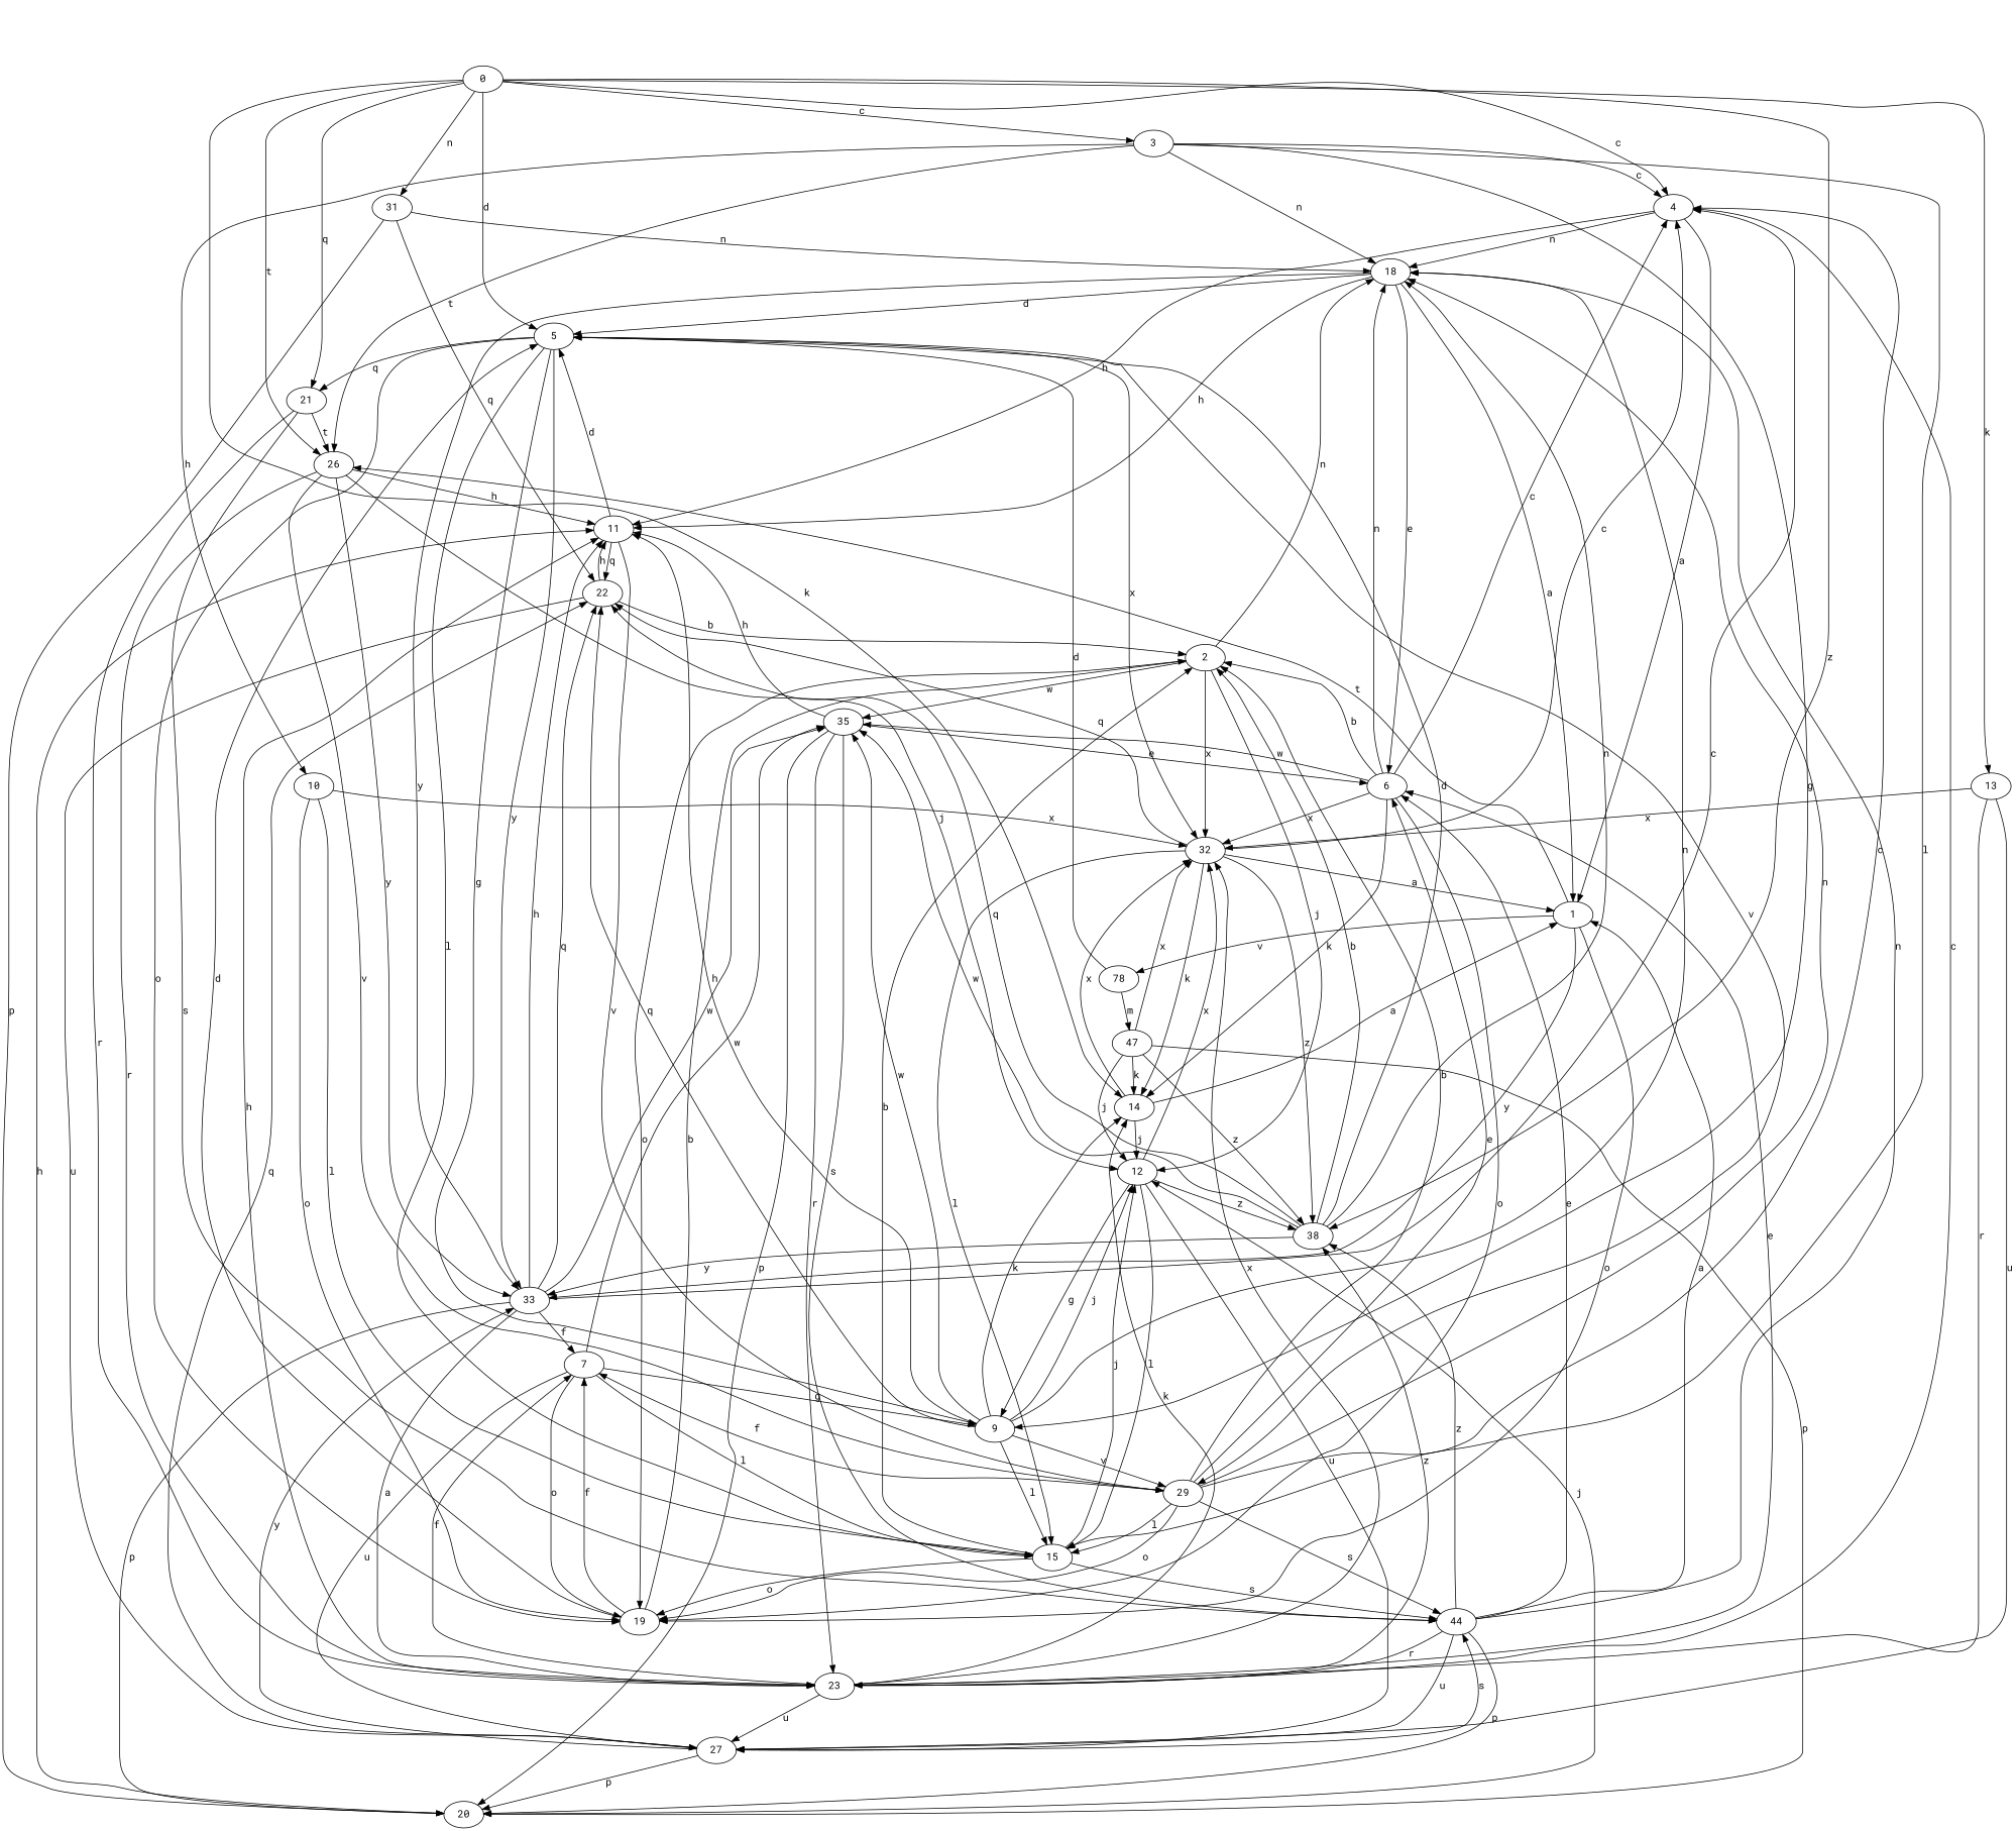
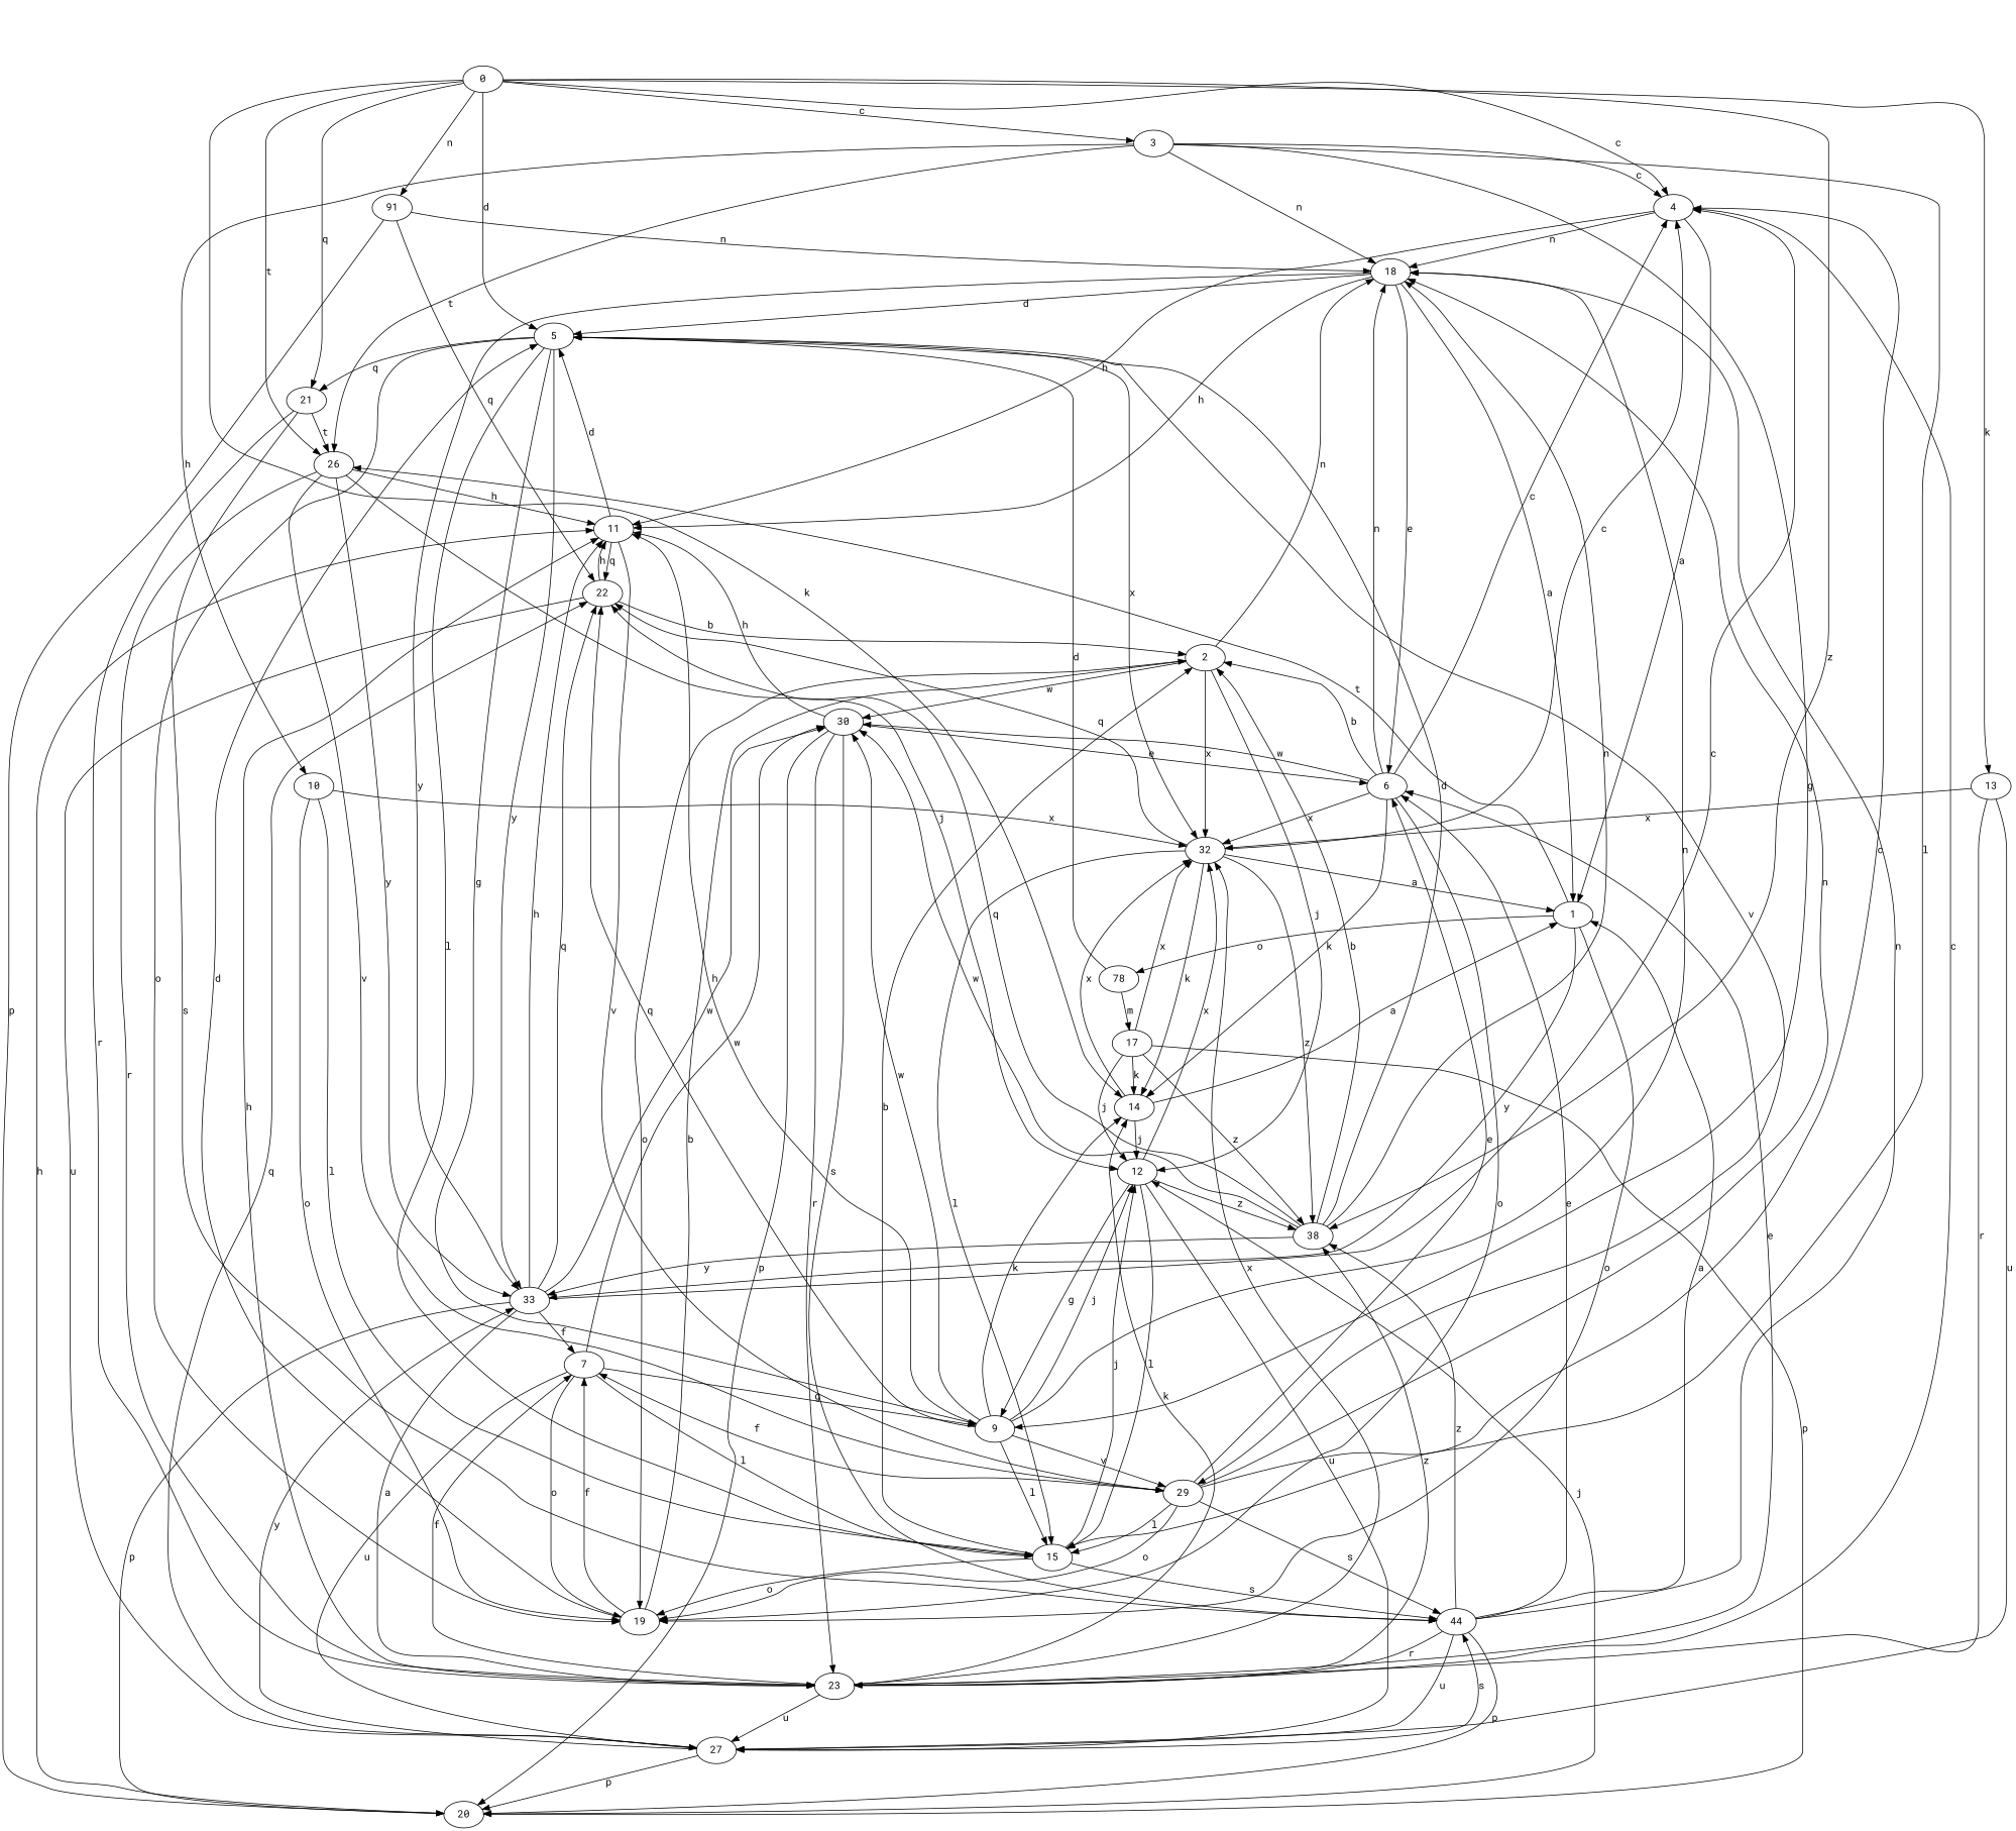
  strict digraph {
    fontname="Roboto Mono"
    node [fontname="Roboto Mono"]
    edge [fontname="Roboto Mono"]
    0
    3
    4
    5
    13
    14
    21
    26
-   31
+   31 [label=91]
    38
    18
    9
    10
    15
    1
    11
    19
    33
    32
    29
    27
    23
    12
    n24 [label=44]
    20
    22
    2
-   30 [label=35]
+   30
    n29 [label=78]
    7
-   17 [label=47]
+   17
    6
    0 -> 3 [label=c]
    0 -> 4 [label=c]
    0 -> 5 [label=d]
    0 -> 13 [label=k]
    0 -> 14 [label=k]
    0 -> 21 [label=q]
    0 -> 26 [label=t]
    0 -> 31 [label=n]
    0 -> 38 [label=z]
    3 -> 4 [label=c]
    3 -> 26 [label=t]
    3 -> 18 [label=n]
    3 -> 9 [label=g]
    3 -> 10 [label=h]
    3 -> 15 [label=l]
    4 -> 18 [label=n]
    4 -> 1 [label=a]
    4 -> 11 [label=h]
    5 -> 21 [label=q]
    5 -> 9 [label=g]
    5 -> 15 [label=l]
    5 -> 19 [label=o]
    5 -> 33 [label=y]
    5 -> 32 [label=x]
    5 -> 29 [label=v]
    13 -> 32 [label=x]
    13 -> 27 [label=u]
    13 -> 23 [label=r]
    14 -> 1 [label=a]
    14 -> 32 [label=x]
    14 -> 12 [label=j]
    21 -> 26 [label=t]
    21 -> 23 [label=r]
    21 -> n24 [label=s]
    26 -> 11 [label=h]
    26 -> 33 [label=y]
    26 -> 29 [label=v]
    26 -> 23 [label=r]
    26 -> 12 [label=j]
    31 -> 18 [label=n]
    31 -> 20 [label=p]
    31 -> 22 [label=q]
    38 -> 5 [label=d]
    38 -> 18 [label=n]
    38 -> 33 [label=y]
    38 -> 22 [label=q]
    38 -> 2 [label=b]
    38 -> 30 [label=w]
    18 -> 5 [label=d]
    18 -> 1 [label=a]
    18 -> 11 [label=h]
    18 -> 33 [label=y]
    18 -> 6 [label=e]
    9 -> 14 [label=k]
    9 -> 18 [label=n]
    9 -> 15 [label=l]
    9 -> 11 [label=h]
    9 -> 29 [label=v]
    9 -> 12 [label=j]
    9 -> 22 [label=q]
    9 -> 30 [label=w]
    10 -> 15 [label=l]
    10 -> 19 [label=o]
    10 -> 32 [label=x]
    15 -> 19 [label=o]
    15 -> 12 [label=j]
    15 -> n24 [label=s]
    15 -> 2 [label=b]
    1 -> 26 [label=t]
    1 -> 19 [label=o]
    1 -> 33 [label=y]
-   1 -> n29 [label=v]
+   1 -> n29 [label=o]
    11 -> 5 [label=d]
    11 -> 29 [label=v]
    11 -> 22 [label=q]
    19 -> 5 [label=d]
    19 -> 2 [label=b]
    19 -> 7 [label=f]
    33 -> 4 [label=c]
    33 -> 11 [label=h]
    33 -> 23 [label=a]
    33 -> 20 [label=p]
    33 -> 22 [label=q]
    33 -> 30 [label=w]
    33 -> 7 [label=f]
    32 -> 4 [label=c]
    32 -> 14 [label=k]
    32 -> 38 [label=z]
    32 -> 15 [label=l]
    32 -> 1 [label=a]
    32 -> 22 [label=q]
    29 -> 4 [label=c]
    29 -> 18 [label=n]
    29 -> 15 [label=l]
    29 -> 19 [label=o]
    29 -> n24 [label=s]
-   29 -> 2 [label=b]
    29 -> 7 [label=f]
    29 -> 6 [label=e]
    27 -> 33 [label=y]
    27 -> n24 [label=s]
    27 -> 20 [label=p]
    27 -> 22 [label=q]
    23 -> 4 [label=c]
    23 -> 14 [label=k]
    23 -> 38 [label=z]
    23 -> 11 [label=h]
    23 -> 32 [label=x]
    23 -> 27 [label=u]
    23 -> 7 [label=f]
    23 -> 6 [label=e]
    12 -> 38 [label=z]
    12 -> 9 [label=g]
    12 -> 15 [label=l]
    12 -> 32 [label=x]
    12 -> 27 [label=u]
    n24 -> 38 [label=z]
    n24 -> 18 [label=n]
    n24 -> 1 [label=a]
    n24 -> 27 [label=u]
    n24 -> 23 [label=r]
    n24 -> 20 [label=p]
    n24 -> 6 [label=e]
    20 -> 11 [label=h]
    20 -> 12 [label=j]
    22 -> 11 [label=h]
    22 -> 27 [label=u]
    22 -> 2 [label=b]
    2 -> 18 [label=n]
    2 -> 19 [label=o]
    2 -> 32 [label=x]
    2 -> 12 [label=j]
    2 -> 30 [label=w]
    30 -> 11 [label=h]
    30 -> 23 [label=r]
    30 -> n24 [label=s]
    30 -> 20 [label=p]
    30 -> 6 [label=e]
    n29 -> 5 [label=d]
    n29 -> 17 [label=m]
    7 -> 9 [label=g]
    7 -> 15 [label=l]
    7 -> 19 [label=o]
    7 -> 27 [label=u]
    7 -> 30 [label=w]
    17 -> 14 [label=k]
    17 -> 38 [label=z]
    17 -> 32 [label=x]
    17 -> 12 [label=j]
    17 -> 20 [label=p]
    6 -> 4 [label=c]
    6 -> 14 [label=k]
    6 -> 18 [label=n]
    6 -> 19 [label=o]
    6 -> 32 [label=x]
    6 -> 2 [label=b]
    6 -> 30 [label=w]
  }
